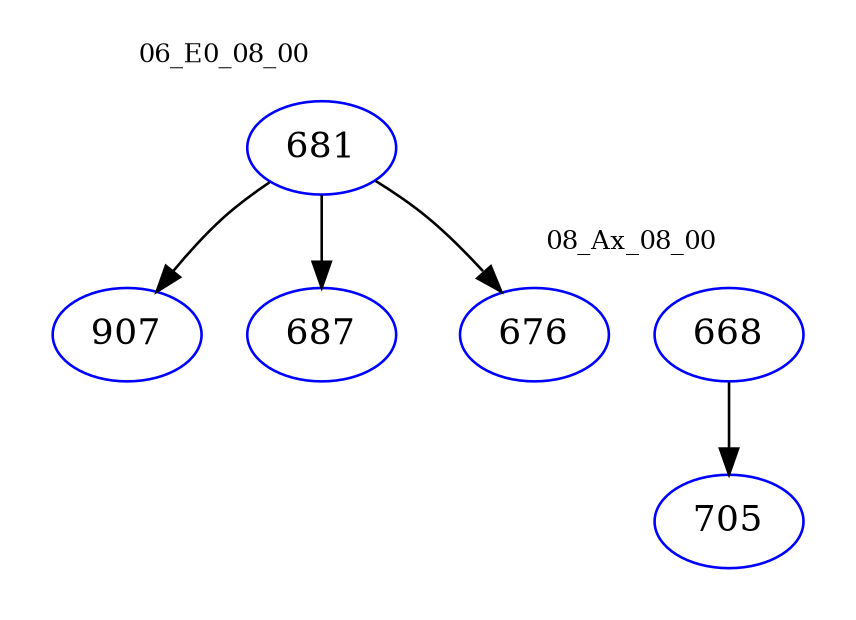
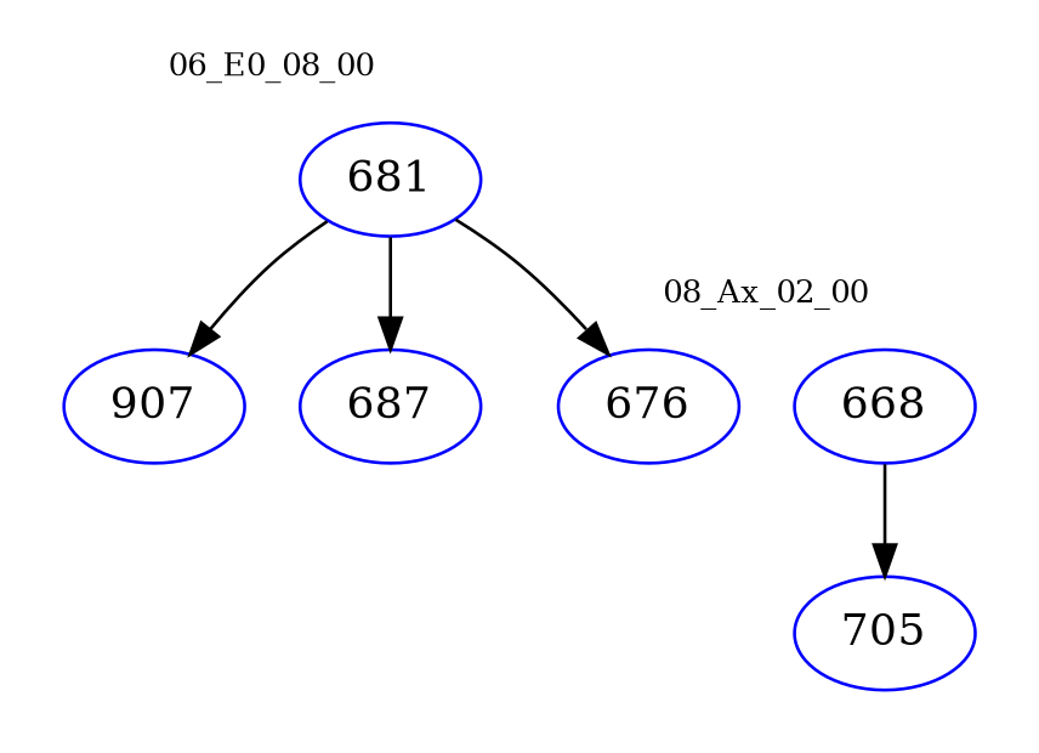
  digraph {
    node [color=blue]
    edge [color=black]
    n1 [label=668]
    n2 [label=676]
    n3 [label=705]
    n4 [label=681]
    n5 [label=907]
    n6 [label=687]
    subgraph cluster_1 {
      color=white
      fontsize=10
-     label="08_Ax_08_00"
+     label="08_Ax_02_00"
      n1
      n2
      n3
    }
    subgraph cluster_2 {
      color=white
      fontsize=10
      label="06_E0_08_00"
      n4
      n5
      n6
    }
    n1 -> n3
    n4 -> n2
    n4 -> n5
    n4 -> n6
  }
